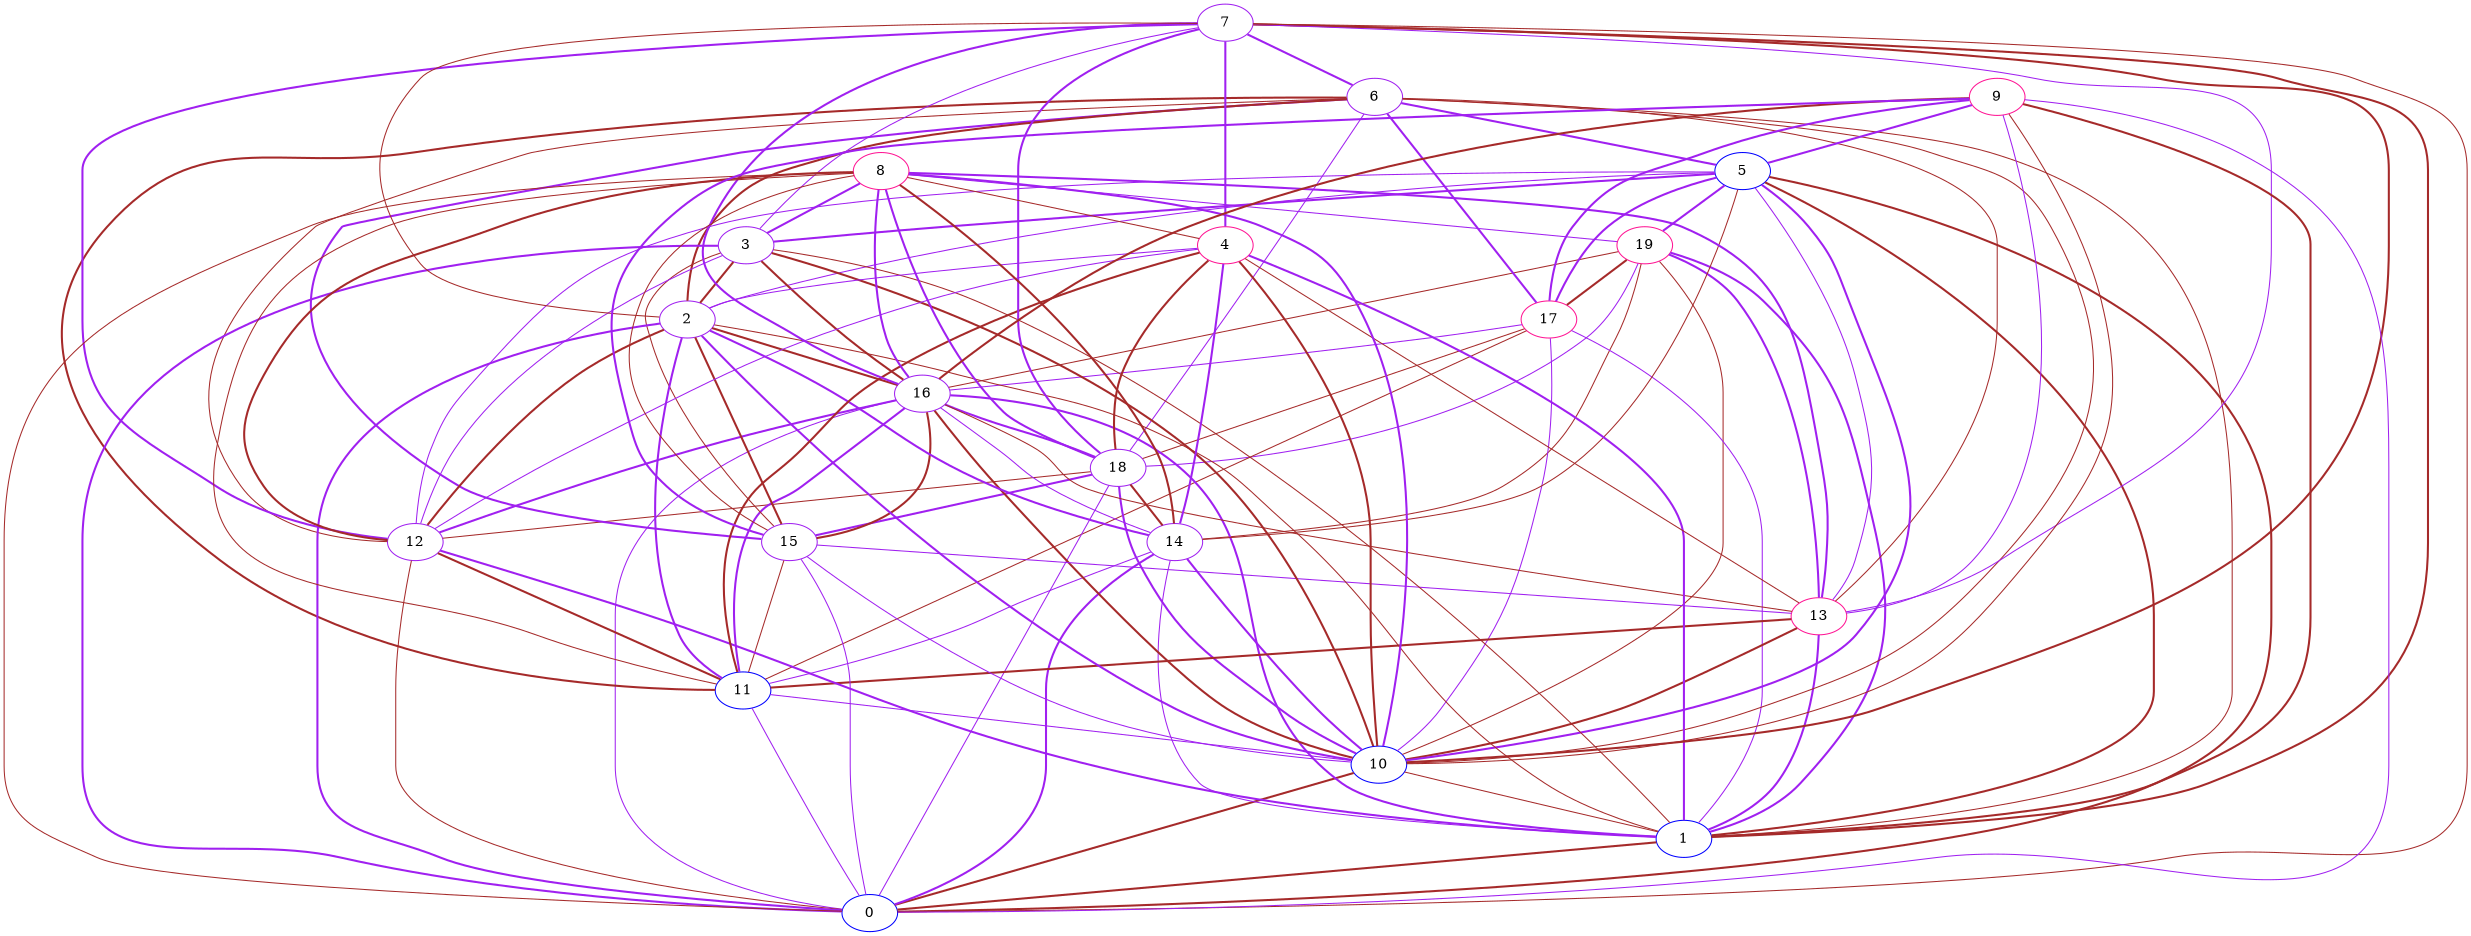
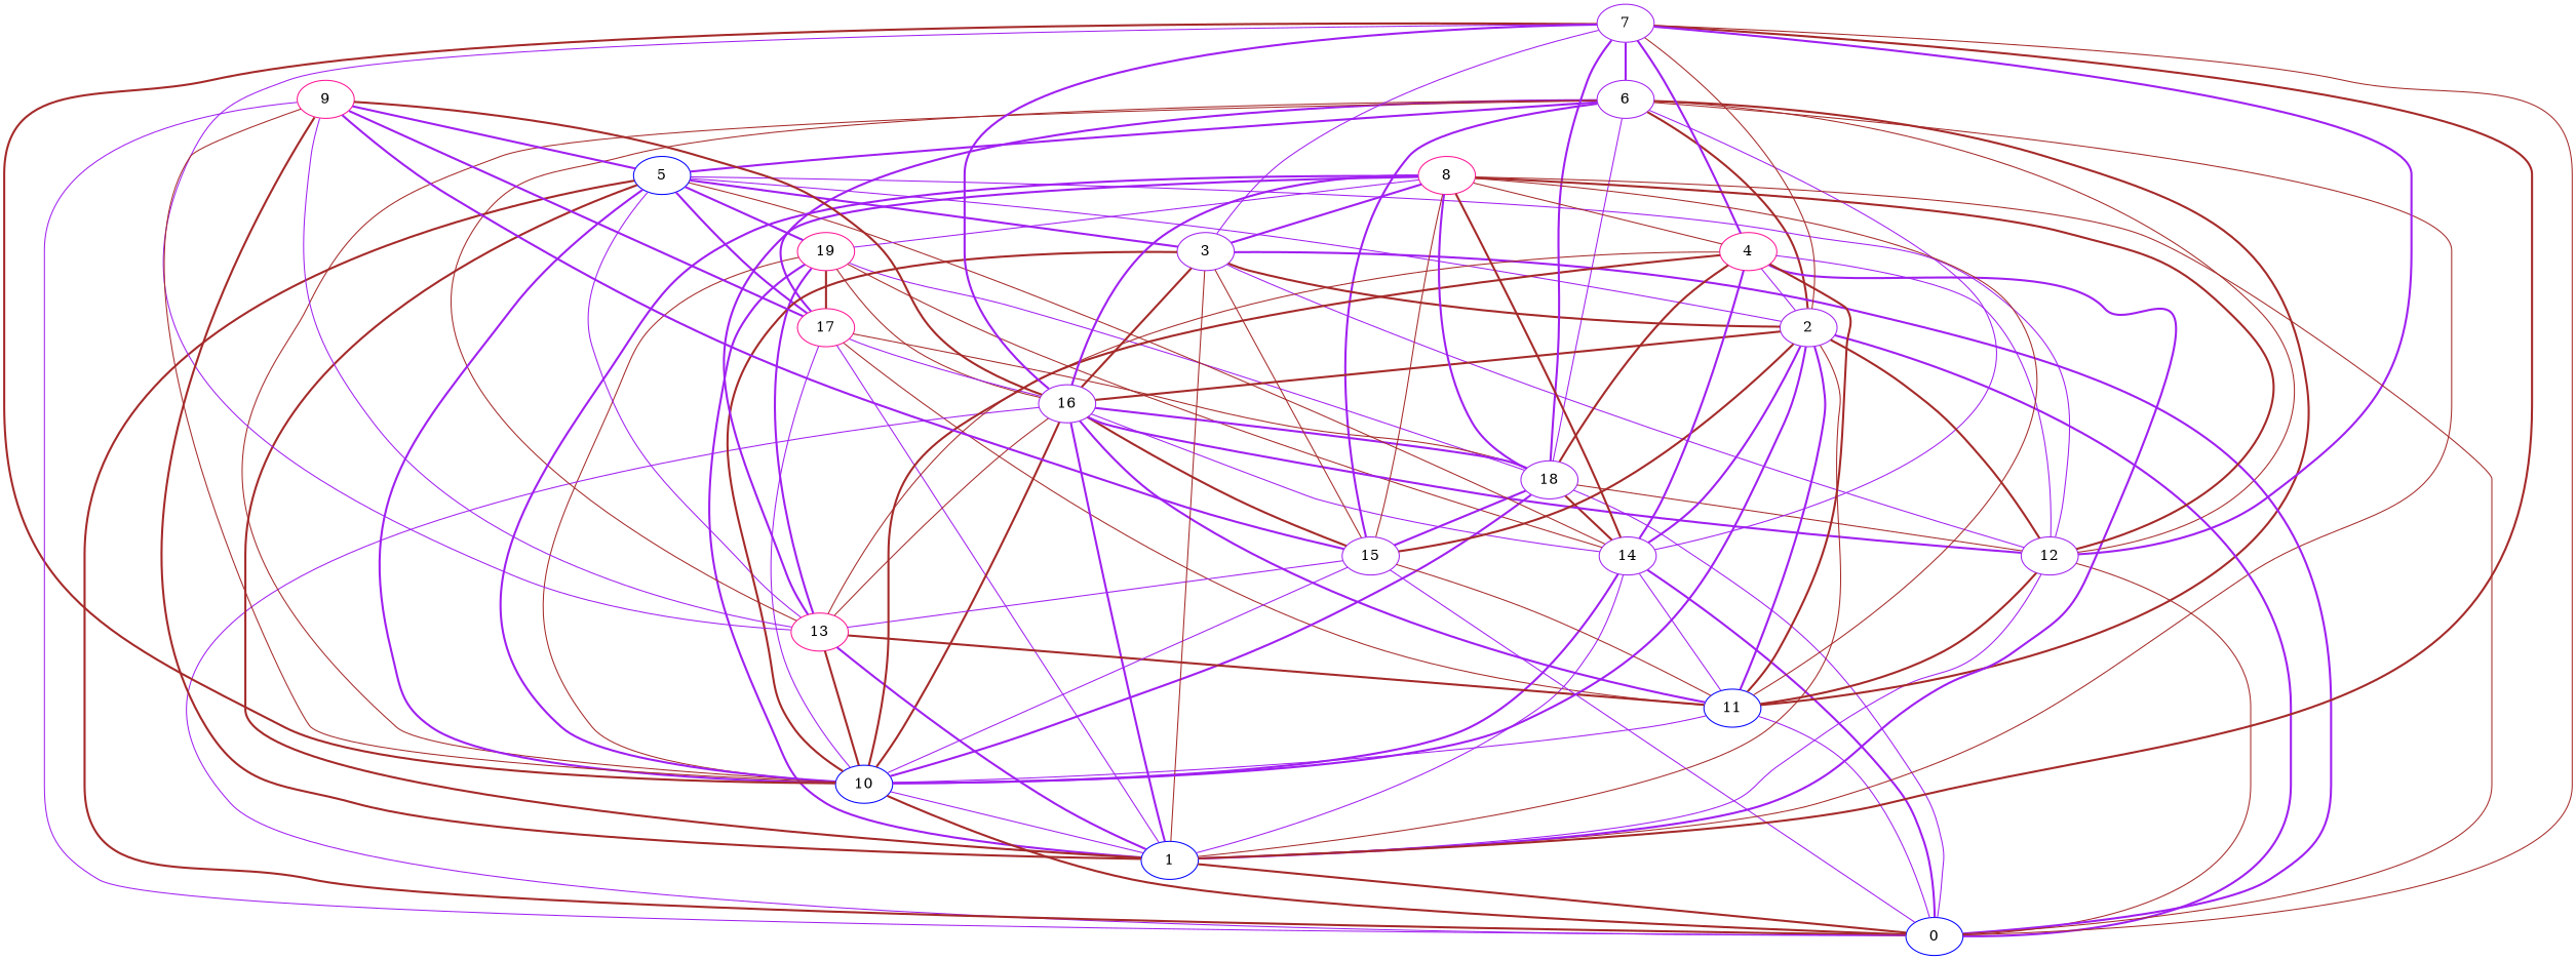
  digraph {
    node [color=purple]
    edge [color=purple dir=none style=bold]
    19 [color=deeppink]
    17 [color=deeppink]
    1 [color=blue]
    18
    10 [color=blue]
    14
    16
    13 [color=deeppink]
    11 [color=blue]
    0 [color=blue]
    15
    12
    6
    5 [color=blue]
    3
    2
    4 [color=deeppink]
    7
    8 [color=deeppink]
    9 [color=deeppink]
    subgraph sub_1 {
      19
      17
      1
      18
      10
      14
      16
      13
      11
      0
      15
      12
      6
      5
      3
      2
      4
      7
      8
      9
    }
    19 -> 17 [color=brown]
    19 -> 1
    19 -> 18 [style=solid]
    19 -> 10 [color=brown style=solid]
    19 -> 14 [color=brown style=solid]
    19 -> 16 [color=brown style=solid]
    19 -> 13
    17 -> 1 [style=solid]
    17 -> 10 [style=solid]
    17 -> 16 [style=solid]
    17 -> 11 [color=brown style=solid]
    1 -> 0 [color=brown]
    18 -> 17 [color=brown style=solid]
    18 -> 10
    18 -> 14 [color=brown]
    18 -> 0 [style=solid]
    18 -> 15
    18 -> 12 [color=brown style=solid]
-   10 -> 1 [color=brown style=solid]
+   10 -> 1 [style=solid]
    10 -> 0 [color=brown]
    14 -> 1 [style=solid]
    14 -> 10
    14 -> 11 [style=solid]
    14 -> 0
    16 -> 1
    16 -> 18
    16 -> 10 [color=brown]
    16 -> 14 [style=solid]
    16 -> 13 [color=brown style=solid]
    16 -> 11
    16 -> 0 [style=solid]
    16 -> 15 [color=brown]
    16 -> 12
    13 -> 1
    13 -> 10 [color=brown]
    13 -> 11 [color=brown]
    11 -> 10 [style=solid]
    11 -> 0 [style=solid]
    15 -> 10 [style=solid]
    15 -> 13 [style=solid]
    15 -> 11 [color=brown style=solid]
    15 -> 0 [style=solid]
-   12 -> 1
+   12 -> 1 [style=solid]
    12 -> 11 [color=brown]
    12 -> 0 [color=brown style=solid]
    6 -> 17
    6 -> 1 [color=brown style=solid]
    6 -> 18 [style=solid]
    6 -> 10 [color=brown style=solid]
+   6 -> 14 [style=solid]
    6 -> 13 [color=brown style=solid]
    6 -> 11 [color=brown]
    6 -> 15
    6 -> 12 [color=brown style=solid]
    6 -> 5
    6 -> 2 [color=brown]
    5 -> 19
    5 -> 17
    5 -> 1 [color=brown]
    5 -> 10
    5 -> 14 [color=brown style=solid]
    5 -> 13 [style=solid]
    5 -> 0 [color=brown]
    5 -> 12 [style=solid]
    5 -> 3
    5 -> 2 [style=solid]
    3 -> 1 [color=brown style=solid]
    3 -> 10 [color=brown]
    3 -> 16 [color=brown]
    3 -> 0
    3 -> 15 [color=brown style=solid]
    3 -> 12 [style=solid]
    3 -> 2 [color=brown]
    2 -> 1 [color=brown style=solid]
    2 -> 10
    2 -> 14
    2 -> 16 [color=brown]
    2 -> 11
    2 -> 0
    2 -> 15 [color=brown]
    2 -> 12 [color=brown]
    4 -> 1
    4 -> 18 [color=brown]
    4 -> 10 [color=brown]
    4 -> 14
    4 -> 13 [color=brown style=solid]
    4 -> 11 [color=brown]
    4 -> 12 [style=solid]
    4 -> 2 [style=solid]
    7 -> 1 [color=brown]
    7 -> 18
    7 -> 10 [color=brown]
    7 -> 16
    7 -> 13 [style=solid]
    7 -> 0 [color=brown style=solid]
    7 -> 12
    7 -> 6
    7 -> 3 [style=solid]
    7 -> 2 [color=brown style=solid]
    7 -> 4
    8 -> 19 [style=solid]
    8 -> 18
    8 -> 10
    8 -> 14 [color=brown]
    8 -> 16
    8 -> 13
    8 -> 11 [color=brown style=solid]
    8 -> 0 [color=brown style=solid]
    8 -> 15 [color=brown style=solid]
    8 -> 12 [color=brown]
    8 -> 3
    8 -> 4 [color=brown style=solid]
    9 -> 17
    9 -> 1 [color=brown]
    9 -> 10 [color=brown style=solid]
    9 -> 16 [color=brown]
    9 -> 13 [style=solid]
    9 -> 0 [style=solid]
    9 -> 15
    9 -> 5
  }
